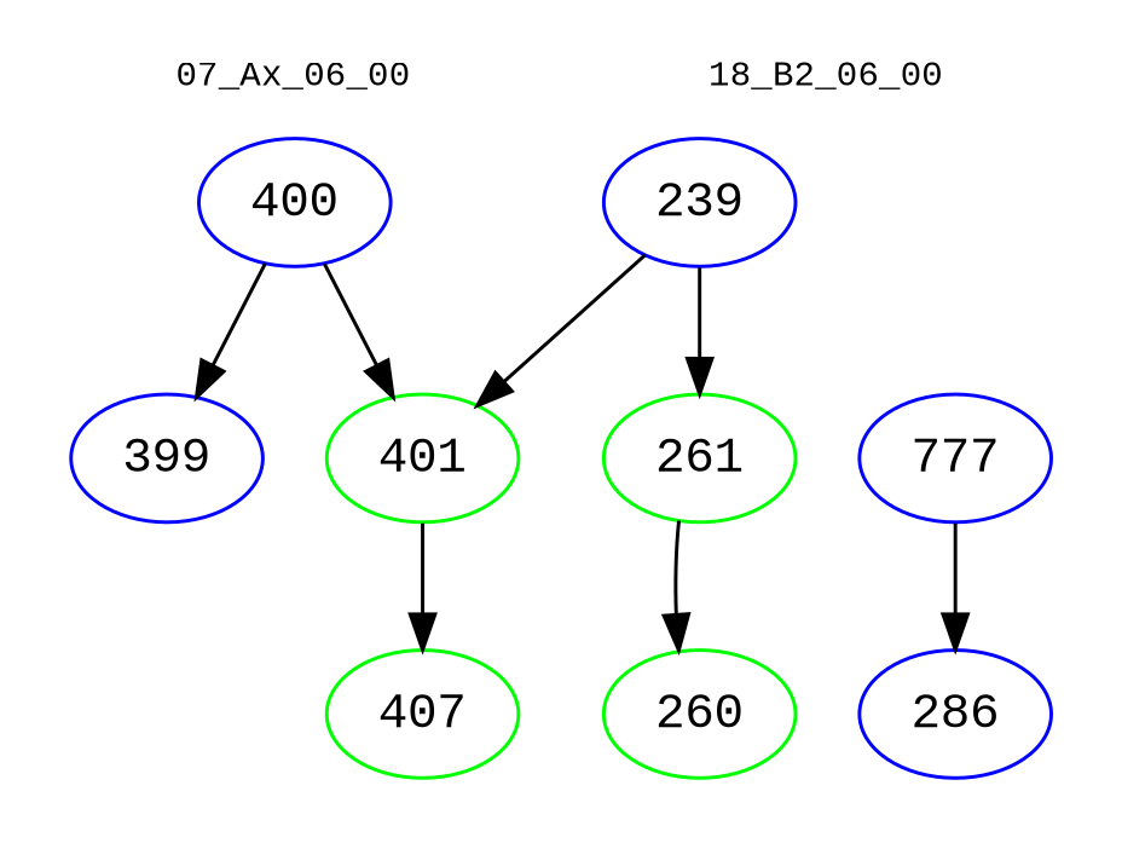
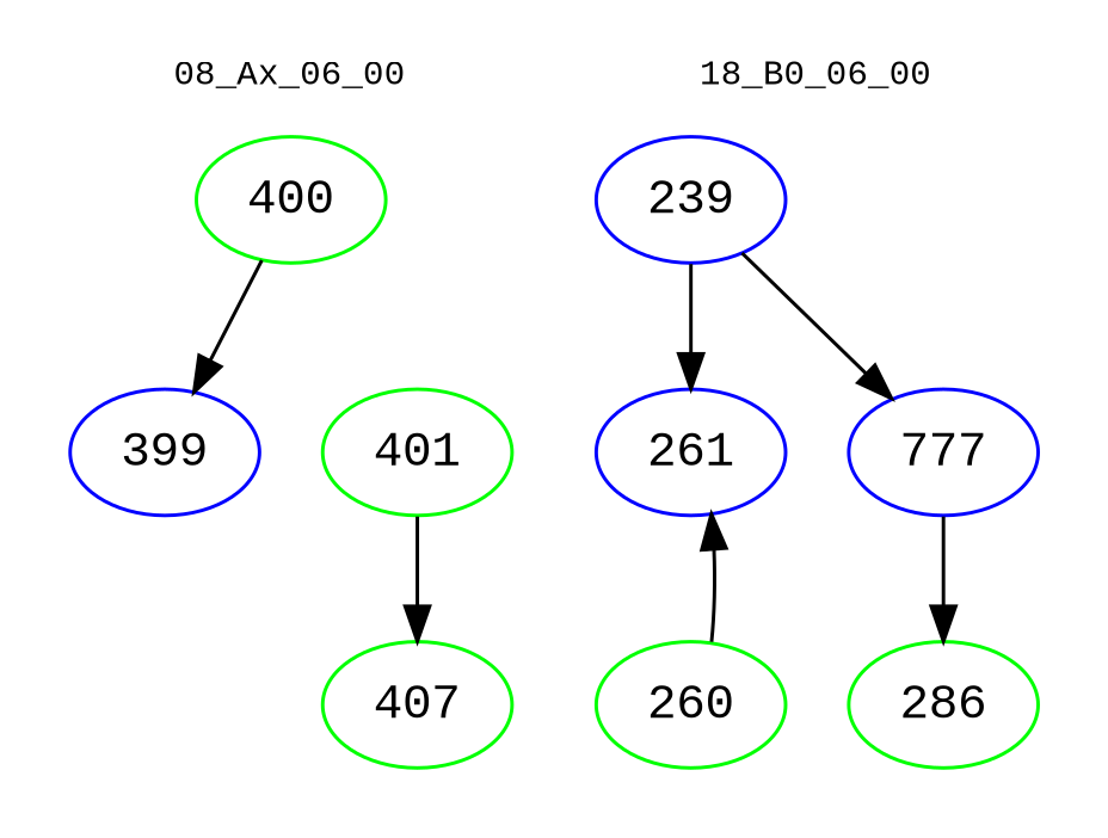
  digraph {
    fontname="Liberation Mono"
    node [color=blue fontname="Liberation Mono"]
    edge [color=black fontname="Liberation Mono"]
-   n1 [label=400]
+   n1 [color=green label=400]
    n2 [label=399]
    n3 [color=green label=401]
    n4 [color=green label=407]
    n5 [label=239]
-   n6 [color=green label=261]
+   n6 [label=261]
    n7 [label=777]
    n8 [color=green label=260]
-   n9 [label=286]
+   n9 [color=green label=286]
    subgraph cluster_1 {
      color=white
      fontsize=10
-     label="07_Ax_06_00"
+     label="08_Ax_06_00"
      n1
      n2
      n3
      n4
    }
    subgraph cluster_2 {
      color=white
      fontsize=10
-     label="18_B2_06_00"
+     label="18_B0_06_00"
      n5
      n6
      n7
      n8
      n9
    }
    n1 -> n2
-   n1 -> n3
    n3 -> n4
    n5 -> n6
-   n5 -> n3
-   n6 -> n8
+   n5 -> n7
+   n8 -> n6
    n7 -> n9
  }
